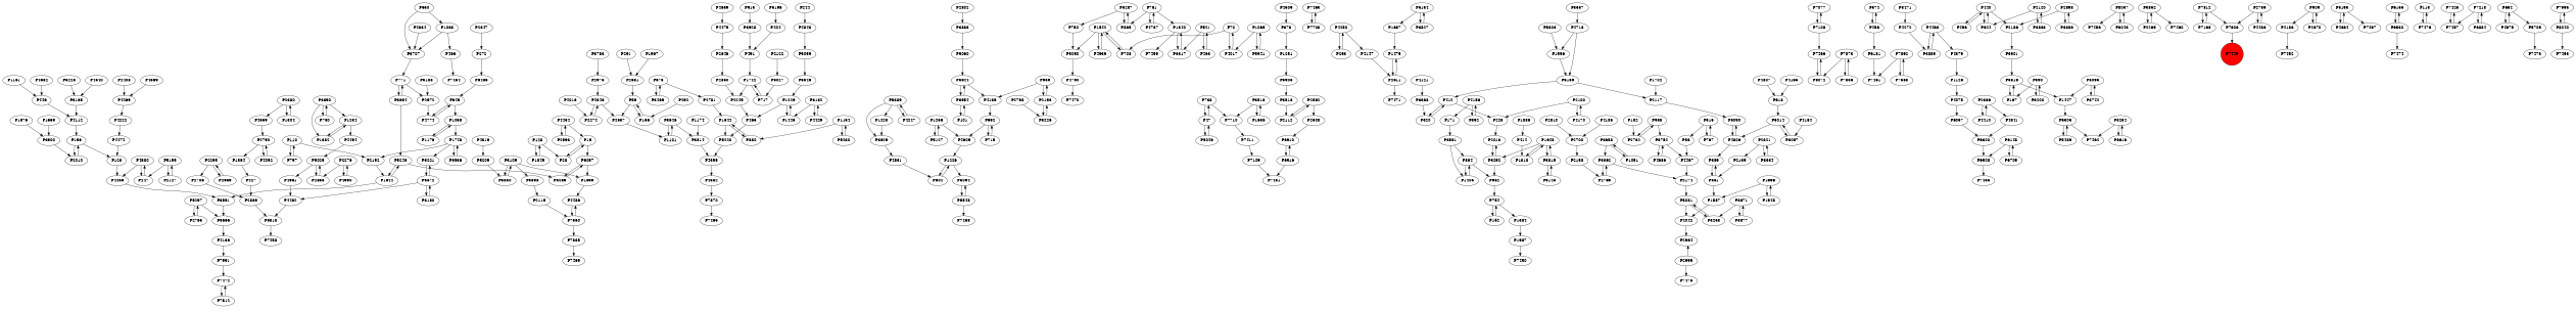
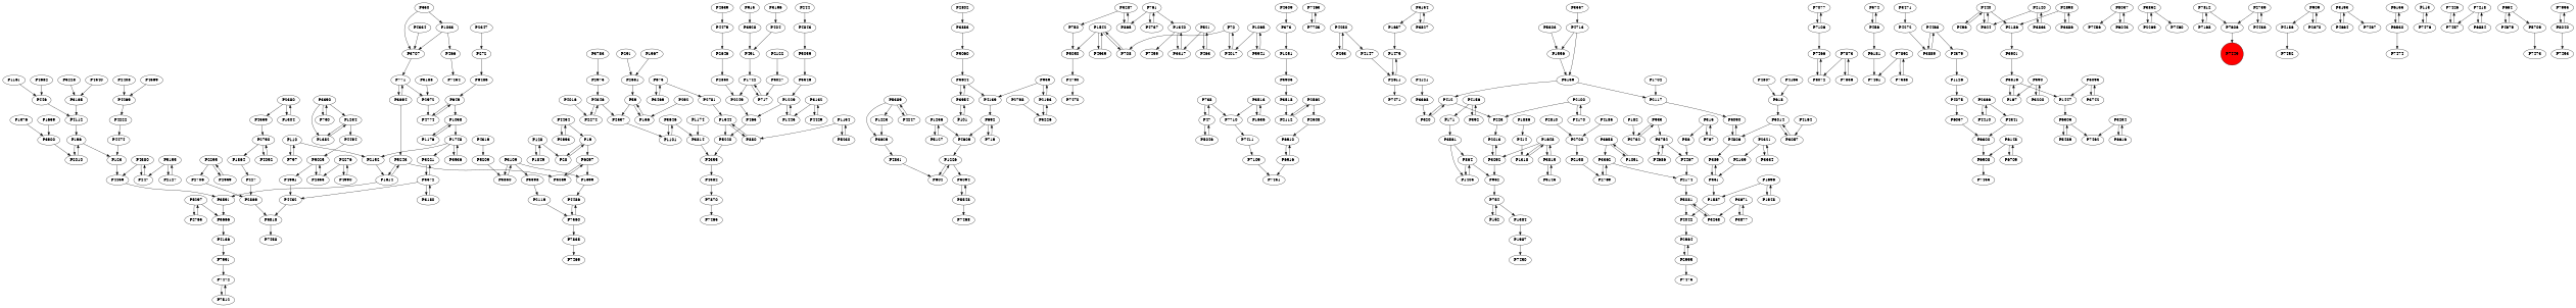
  digraph {
    P19
    P6297
    P28
    P3089
    P1599
    P4486
    P2850
    P2249
    P465
    P5220
    P7560
    P7835
    P7469
    P3572
    P3180
    P4432
    P3221
    P5818
    P1256
    P5127
    P4609
    P1226
    P3188
    P2972
    P4774
    P649
    P1542
    P5050
    P708
    P4939
    P4790
    P7470
    P6910
    P6916
    P7451
    P7463
    P7703
    P1687
    P1475
    P2611
    P7471
    P5303
    P1556
    P5139
    P412
    P2117
    P2802
    P3883
    P5060
    P3644
    P1234
    P4494
    P1382
    P5025
    P2833
    P4961
    P3196
    P404
    P491
    P1742
    P7077
    P7106
    P7466
    P8072
    P3850
    P3109
    P3398
    P2119
    P3707
    P771
    P3694
    P5243
    P3783
    P2975
    P4346
    P2537
    P2274
    P939
    P2193
    P4139
    P5226
    P692
    P717
    P4042
    P2964
    P2995
    P7475
    P7411
    P7109
    P604
    P5094
    P5548
    P574
    P456
    P6181
    P7461
    P4341
    P6300
    P6508
    P7455
    P618
    P5014
    P3057
    P4806
    P389
    P5090
    P196
    P2010
    P123
    P4459
    P3954
    P101
    P7468
    P3814
    P4355
    P4382
    P7870
    P3905
    P3518
    P2112
    P2562
    P2700
    P2158
    P2769
    P3362
    P7458
    P3591
    P3666
    P4136
    P3658
    P1051
    P2174
    P5081
    P7892
    P7388
    P4379
    P1126
    P4075
    P6057
    P2276
    P4990
    P1033
    P466
    P7454
    P550
    P5154
    P3827
    P3258
    P6305
    P5489
    P7462
    P750
    P5046
    P47
    P738
    P7710
    P8037
    P7456
    P6043
    P253
    P4250
    P4147
    P6148
    P6709
    P2295
    P2939
    P2706
    P2869
    P3852
    P2269
    P7460
    P754
    P1384
    P152
    P1987
    P7450
    P128
    P1849
    P2993
    P4454
    P440
    P2186
    P496
    P624
    P3901
    P3816
    P223
    P320
    P2013
    P4843
    P5059
    P5346
    P1229
    P761
    P4737
    P865
    P1340
    P3287
    P3317
    P7459
    P4165
    P1251
    P3234
    P6616
    P2646
    P5297
    P2765
    P2681
    P59
    P156
    P1101
    P4713
    P414
    P1318
    P1648
    P3292
    P3815
    P4112
    P7873
    P7836
    P4410
    P2366
    P1174
    P2120
    P3833
-   P1644
+   P1644 [label=P1614]
    P1058
    P1748
    P1176
    P7449 [fillcolor=red shape=circle style=filled]
    P7606
    P1696
    P1948
    P1587
    P909
    P4186
    P2670
    P7452
    P4052
    P2790
    P1864
    n242 [label=P427]
    P7465
    P915
    P3928
    P3752
    P4686
    P4467
    P864
    P952
    P1405
    P390
    P167
    P3200
    P1447
    P3646
    P7812
    P7168
    P4509
    P373
    P2152
    P3536
    P4380
    P247
    P1544
    P880
    P272
    P6486
    P3193
    P4664
    P7467
    P3742
    P5093
    P5209
    P70
    P4017
    P3145
    P6155
    P6530
    P7474
    P3889
    P4468
    P719
    P351
    P1967
    P1161
    P446
    P2139
    P1659
    P3900
    P113
    P7476
    P5155
    P2127
    P1223
    P3629
    P4831
    P2508
    P4170
    P2100
    P2122
    P3027
    P2380
    P1304
    P4559
    P7426
    P7457
    P244
    P4319
    P4016
    P2739
    P4436
    P4164
    P2408
    P4269
    P4222
    P4474
    P1445
    P2898
    P3386
    P1636
    P3513
    P291
    P1886
    P315
    P56
    P767
    P171
    P3561
    P730
    P3390
    P797
    P110
    P1065
    P5941
    P5709
    P7473
    P5389
    P4247
    P4185
    P4679
    P664
    P392
    P4156
    P5228
    P3165
    P3334
    P2321
    P3132
    P4429
    P7991
    P7472
    P673
    P3469
    P2781
    P7512
    P3471
    P4272
    P463
    P521
    P292
    P1154
    P5230
    P4479
    P4334
    P7218
    P6884
    P3877
    P3671
    P3368
    P933
    P2732
    P7995
    P8040
    P7453
    P3557
    P4682
    P2798
    P2810
    P4121
    P1376
    P4569
    P2347
    P4639
    P182
    P1702
    P4807
    P4540
    P19 -> P6297
    P19 -> P28
    P6297 -> P3089
    P6297 -> P1599
    P28 -> P19
    P3089 -> P6297
    P1599 -> P4486
    P4486 -> P7560
    P2850 -> P2249
    P2249 -> P465
    P465 -> P5220
    P5220 -> P4355
    P7560 -> P4486
    P7560 -> P7835
    P7835 -> P7469
    P3572 -> P3180
    P3572 -> P4432
    P3572 -> P3221
    P3180 -> P3572
    P4432 -> P5818
    P3221 -> P3572
    P5818 -> P7458
    P1256 -> P5127
    P1256 -> P4609
    P5127 -> P1256
    P4609 -> P1226
    P1226 -> P604
    P1226 -> P5094
    P3188 -> P2972
    P2972 -> P4774
    P4774 -> P649
    P649 -> P4774
    P649 -> P1058
    P1542 -> P5050
    P1542 -> P708
    P1542 -> P4939
    P5050 -> P4790
    P708 -> P1542
    P4939 -> P1542
    P4790 -> P7470
    P6910 -> P6916
    P6916 -> P6910
    P6916 -> P7451
    P7463 -> P7703
    P7703 -> P7463
    P1687 -> P1475
    P1475 -> P2611
    P2611 -> P1475
    P2611 -> P7471
    P5303 -> P1556
    P1556 -> P5139
    P5139 -> P412
    P5139 -> P2117
    P412 -> P223
    P412 -> P320
    P2117 -> P5090
    P2802 -> P3883
    P3883 -> P5060
    P5060 -> P3644
    P3644 -> P4139
    P3644 -> P3954
    P1234 -> P4494
    P1234 -> P1382
    P4494 -> P5025
    P1382 -> P1234
    P5025 -> P2833
    P5025 -> P4961
    P2833 -> P5025
    P4961 -> P4432
    P3196 -> P404
    P404 -> P491
    P491 -> P1742
    P1742 -> P2249
    P1742 -> P717
    P7077 -> P7106
    P7106 -> P7077
    P7106 -> P7466
    P7466 -> P8072
    P8072 -> P7466
    P3850 -> P3109
    P3109 -> P1599
    P3109 -> P3850
    P3109 -> P3398
    P3398 -> P2119
    P2119 -> P7560
    P3707 -> P771
    P771 -> P2972
    P771 -> P3694
    P3694 -> P771
    P3694 -> P5243
    P5243 -> P3089
    P5243 -> P1644
    P3783 -> P2975
    P2975 -> P4346
    P4346 -> P2537
    P4346 -> P2274
    P2537 -> P1101
    P2274 -> P4346
    P939 -> P2193
    P939 -> P4139
    P2193 -> P939
    P2193 -> P5226
    P4139 -> P692
    P5226 -> P2193
    P692 -> P4609
    P692 -> P719
    P717 -> P1742
    P4042 -> P2964
+   P2964 -> P2995
    P2995 -> P2964
    P2995 -> P7475
    P7411 -> P7109
    P7109 -> P7451
    P604 -> P1226
    P5094 -> P5548
    P5548 -> P5094
    P5548 -> P7468
    P574 -> P456
    P456 -> P574
    P456 -> P6181
    P6181 -> P7461
    P4341 -> P6300
    P6300 -> P6508
    P6508 -> P7455
    P618 -> P5014
    P5014 -> P3057
    P5014 -> P4806
    P3057 -> P5014
    P4806 -> P389
    P4806 -> P5090
    P389 -> P351
    P5090 -> P4806
    P196 -> P2010
    P196 -> P123
    P2010 -> P196
    P123 -> P4459
    P4459 -> P3591
    P3954 -> P3644
    P3954 -> P101
    P101 -> P3954
    P3814 -> P4355
    P4355 -> P4382
    P4382 -> P7870
    P7870 -> P7465
    P3905 -> P3518
    P3518 -> P2112
    P2112 -> P2562
    P2562 -> P2112
    P2562 -> P2508
    P2700 -> P2158
    P2158 -> P2769
    P2769 -> P3362
    P3362 -> P2769
    P3362 -> P2174
    P3591 -> P3666
    P3666 -> P4136
    P4136 -> P7991
    P3658 -> P3362
    P3658 -> P1051
    P1051 -> P3658
    P2174 -> P5081
    P5081 -> P4042
    P5081 -> P3258
    P7892 -> P7461
    P7892 -> P7388
    P7388 -> P7892
    P4379 -> P1126
    P1126 -> P4075
    P4075 -> P6057
    P6057 -> P6300
    P2276 -> P2833
    P2276 -> P4990
    P4990 -> P2276
    P1033 -> P3707
    P1033 -> P466
    P466 -> P7454
    P550 -> P3707
    P550 -> P1033
    P5154 -> P1687
    P5154 -> P3827
    P3827 -> P5154
    P3258 -> P5081
    P6305 -> P5489
    P6305 -> P7462
    P5489 -> P6305
    P750 -> P5050
    P5046 -> P47
    P47 -> P5046
    P47 -> P738
    P738 -> P47
    P738 -> P7710
    P7710 -> P7411
    P8037 -> P7456
    P8037 -> P6043
    P6043 -> P8037
    P253 -> P4250
    P4250 -> P253
    P4250 -> P4147
    P4147 -> P2611
    P6148 -> P6508
    P6148 -> P6709
    P6709 -> P6148
    P2295 -> P2939
    P2295 -> P2706
    P2939 -> P2295
    P2706 -> P2869
    P2869 -> P5818
    P3852 -> P2269
    P3852 -> P7460
    P2269 -> P3852
    P754 -> P1384
    P754 -> P152
    P1384 -> P1987
    P152 -> P754
    P1987 -> P7450
    P128 -> P28
    P128 -> P1849
    P1849 -> P128
    P2993 -> P4454
    P4454 -> P19
    P4454 -> P2993
    P440 -> P2186
    P440 -> P496
    P440 -> P624
    P2186 -> P3901
    P496 -> P440
    P624 -> P440
    P3901 -> P3816
    P3816 -> P167
    P3816 -> P1447
    P223 -> P2013
    P320 -> P412
    P2013 -> P3292
    P4843 -> P5059
    P5059 -> P5346
    P5346 -> P1229
    P1229 -> P465
    P1229 -> P1445
    P761 -> P4737
    P761 -> P865
    P761 -> P1340
    P4737 -> P761
    P865 -> P3287
    P1340 -> P3317
    P1340 -> P7459
    P3287 -> P750
    P3287 -> P865
    P3317 -> P1340
    P4165 -> P618
    P1251 -> P3905
    P3234 -> P7462
    P3234 -> P6616
    P6616 -> P3234
    P2646 -> P2850
    P5297 -> P3666
    P5297 -> P2765
    P2765 -> P5297
    P2681 -> P59
    P59 -> P2537
    P59 -> P156
    P156 -> P59
    P1101 -> P3646
    P4713 -> P1556
    P4713 -> P5139
    P414 -> P1318
    P1318 -> P1648
    P1648 -> P1318
    P1648 -> P3292
    P1648 -> P3815
    P3292 -> P2013
    P3292 -> P952
    P3815 -> P1648
    P3815 -> P3145
    P4112 -> P196
    P7873 -> P8072
    P7873 -> P7836
    P7836 -> P7873
    P4410 -> P2366
    P2366 -> P4341
    P2366 -> P4410
    P1174 -> P3814
    P2120 -> P624
    P2120 -> P3833
    P3833 -> P2120
    P1644 -> P5243
    P1644 -> P3591
    P1058 -> P1748
    P1058 -> P1176
    P1748 -> P3221
    P1748 -> P2152
    P1748 -> P3536
    P1176 -> P1058
    P7606 -> P7449
    P1696 -> P1948
    P1696 -> P1587
    P1948 -> P1696
    P1587 -> P4042
    P909 -> P4186
    P909 -> P2670
    P4186 -> P7452
    P2670 -> P909
    P4052 -> P2790
    P2790 -> P4052
    P2790 -> P1864
    P1864 -> n242
    n242 -> P2869
    P915 -> P3928
    P3928 -> P491
    P3752 -> P4686
    P3752 -> P4467
    P4686 -> P3752
    P4467 -> P2174
    P864 -> P952
    P864 -> P1405
    P952 -> P754
    P1405 -> P864
    P390 -> P167
    P390 -> P3200
    P167 -> P3816
    P3200 -> P390
    P1447 -> P6305
    P3646 -> P3814
    P3646 -> P1101
    P7812 -> P7606
    P7812 -> P7168
    P7168 -> P7812
    P4509 -> P373
    P373 -> P1251
    P2152 -> P1644
    P3536 -> P1748
    P4380 -> P4459
    P4380 -> P247
    P247 -> P4380
    P1544 -> P5220
    P1544 -> P880
    P880 -> P1544
    P272 -> P6486
    P6486 -> P649
    P3193 -> P4664
    P3193 -> P7467
    P4664 -> P3193
    P3742 -> P5093
    P5093 -> P1447
    P5093 -> P3742
    P5209 -> P3850
    P70 -> P708
    P70 -> P4017
    P4017 -> P70
    P3145 -> P3815
    P6155 -> P6530
    P6530 -> P6155
    P6530 -> P7474
    P3889 -> P4468
    P4468 -> P4379
    P4468 -> P3889
    P719 -> P692
    P351 -> P389
    P351 -> P1587
    P1967 -> P2681
    P1161 -> P446
    P446 -> P4112
    P2139 -> P351
    P1659 -> P3900
    P3900 -> P2010
    P113 -> P7476
    P7476 -> P113
    P5155 -> P247
    P5155 -> P2127
    P2127 -> P5155
    P1223 -> P3629
    P3629 -> P4831
    P4831 -> P604
    P2508 -> P6910
    P4170 -> P2100
    P2100 -> P223
    P2100 -> P4170
    P2122 -> P3027
    P3027 -> P717
    P2380 -> P1304
    P2380 -> P4559
    P1304 -> P2380
    P4559 -> P2790
    P7426 -> P7457
    P7457 -> P7426
    P244 -> P4843
    P4319 -> P5209
    P4016 -> P2274
    P2739 -> P7606
    P2739 -> P4436
    P4436 -> P2739
    P4164 -> P3057
    P2408 -> P4269
    P4269 -> P4222
    P4222 -> P4474
    P4474 -> P123
    P1445 -> P1229
    P2898 -> P2186
    P2898 -> P3386
    P3386 -> P2898
    P1636 -> P3513
    P3513 -> P7710
    P3513 -> P1636
    P291 -> P2681
    P1886 -> P414
    P315 -> P56
    P315 -> P767
    P56 -> P4467
    P767 -> P315
    P171 -> P3561
    P3561 -> P864
    P3561 -> P1405
    P730 -> P3390
    P3390 -> P1234
    P3390 -> P1382
    P3390 -> P730
    P797 -> P110
    P110 -> P2152
    P110 -> P797
    P1065 -> P4017
    P1065 -> P5941
    P5941 -> P1065
    P5709 -> P7473
    P5389 -> P1223
    P5389 -> P3629
    P5389 -> P4247
    P4247 -> P5389
    P4185 -> P2700
    P4679 -> P664
    P664 -> P5709
    P664 -> P4679
    P392 -> P4156
    P4156 -> P171
    P4156 -> P392
    P5228 -> P3165
    P3165 -> P4112
    P3334 -> P2321
    P2321 -> P2139
    P2321 -> P3334
    P3132 -> P1445
    P3132 -> P4429
    P4429 -> P3132
    P7991 -> P7472
    P7472 -> P7512
    P673 -> P3469
    P673 -> P2781
    P3469 -> P673
    P2781 -> P1544
    P7512 -> P7472
    P3471 -> P4272
    P4272 -> P3889
    P463 -> P521
    P521 -> P3317
    P521 -> P463
    P292 -> P156
    P1154 -> P880
    P1154 -> P5230
    P5230 -> P1154
    P4479 -> P2646
    P4334 -> P3707
    P7218 -> P7457
    P7218 -> P6884
    P6884 -> P7218
    P3877 -> P3671
    P3671 -> P3258
    P3671 -> P3877
    P3368 -> P320
    P933 -> P3752
    P933 -> P2732
    P2732 -> P933
    P7995 -> P8040
    P8040 -> P7995
    P8040 -> P7453
    P3557 -> P4713
    P4682 -> P446
    P2798 -> P5226
    P2810 -> P2700
    P4121 -> P3368
    P1376 -> P3900
    P4569 -> P4269
    P2347 -> P272
    P4639 -> P4479
    P182 -> P2732
    P1702 -> P2117
    P4807 -> P618
    P4540 -> P3165
  }
